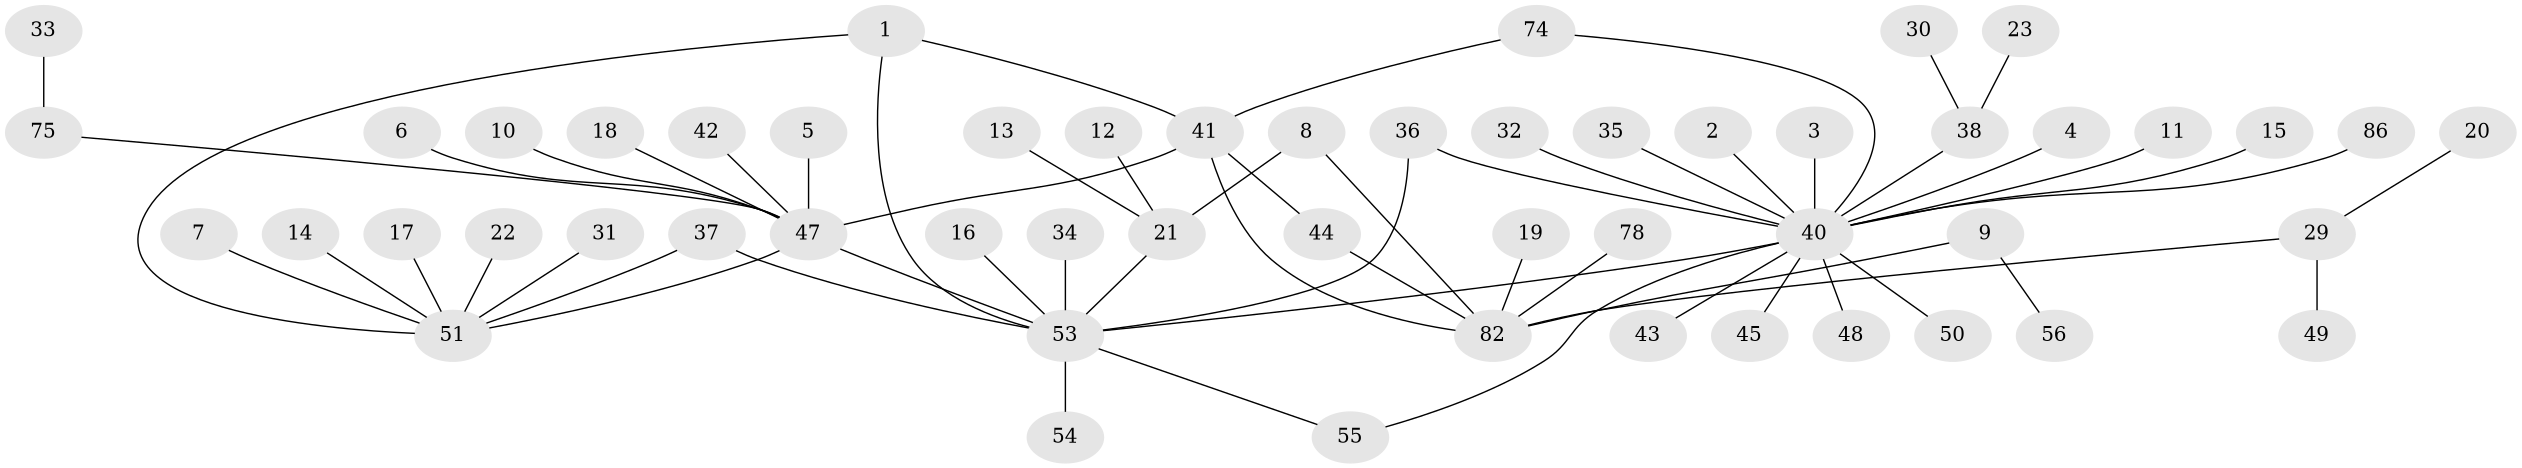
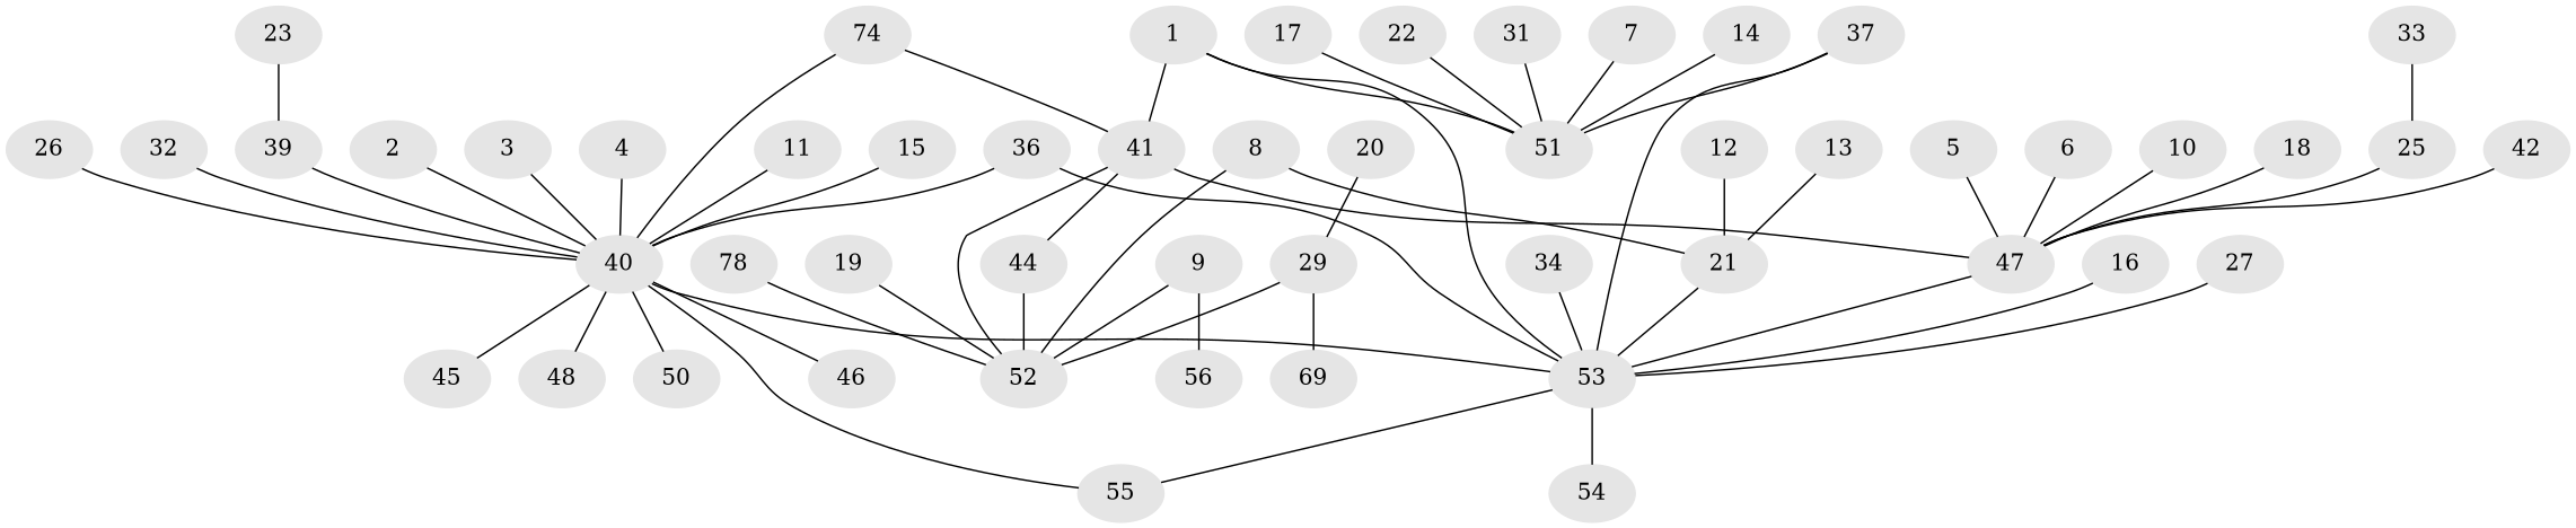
  graph {
    node [color=gray90 style=filled]
    edge [weight=1.0]
    1
    41
    51
    53
    47
-   52 [label=82]
+   52
    44
    55
    54
    2
    40
-   43
+   43 [label=46]
    45
    48
    50
    3
    4
    5
    6
    7
    8
    21
-   39 [label=38]
+   39
    9
    56
    10
    11
    12
    13
    14
    15
    16
    17
    18
    19
    20
    29
-   49
+   49 [label=69]
    22
    23
    n41 [label=74]
-   25 [label=75]
-   26 [label=86]
+   25
+   26
+   27
    37
-   30
    31
    32
    33
    34
-   35
    36
    n53 [label=78]
    42
    1 -- 41
    1 -- 51
    1 -- 53
    41 -- 47
    41 -- 52
    41 -- 44
    53 -- 55
    53 -- 54
-   47 -- 51
    47 -- 53
    44 -- 52
    2 -- 40
    40 -- 53
    40 -- 55
    40 -- 43
    40 -- 45
    40 -- 48
    40 -- 50
    3 -- 40
    4 -- 40
    5 -- 47
    6 -- 47
    7 -- 51
    8 -- 52
    8 -- 21
    21 -- 53
    39 -- 40
    9 -- 52
    9 -- 56
    10 -- 47
    11 -- 40
    12 -- 21
    13 -- 21
    14 -- 51
    15 -- 40
    16 -- 53
    17 -- 51
    18 -- 47
    19 -- 52
    20 -- 29
    29 -- 52
    29 -- 49
    22 -- 51
    23 -- 39
    n41 -- 41
    n41 -- 40
    25 -- 47
    26 -- 40
+   27 -- 53
    37 -- 51
    37 -- 53
-   30 -- 39
    31 -- 51
    32 -- 40
    33 -- 25
    34 -- 53
-   35 -- 40
    36 -- 53
    36 -- 40
    n53 -- 52
    42 -- 47
  }
